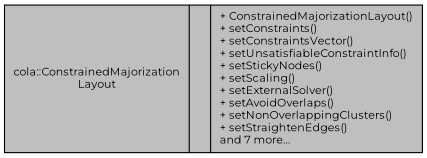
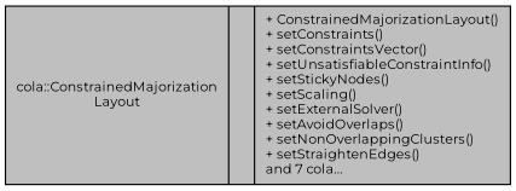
  digraph {
    rankdir=LR
    fontname=Montserrat
-   n1 [color=black fillcolor=grey75 fontcolor=black fontname=Montserrat fontsize=10 height=0.2 label="{cola::ConstrainedMajorization\lLayout\n||+ ConstrainedMajorizationLayout()\l+ setConstraints()\l+ setConstraintsVector()\l+ setUnsatisfiableConstraintInfo()\l+ setStickyNodes()\l+ setScaling()\l+ setExternalSolver()\l+ setAvoidOverlaps()\l+ setNonOverlappingClusters()\l+ setStraightenEdges()\land 7 more...\l}" shape=record style=filled width=0.4]
+   n1 [color=black fillcolor=grey75 fontcolor=black fontname=Montserrat fontsize=10 height=0.2 label="{cola::ConstrainedMajorization\lLayout\n||+ ConstrainedMajorizationLayout()\l+ setConstraints()\l+ setConstraintsVector()\l+ setUnsatisfiableConstraintInfo()\l+ setStickyNodes()\l+ setScaling()\l+ setExternalSolver()\l+ setAvoidOverlaps()\l+ setNonOverlappingClusters()\l+ setStraightenEdges()\land 7 cola...\l}" shape=record style=filled width=0.4]
  }
